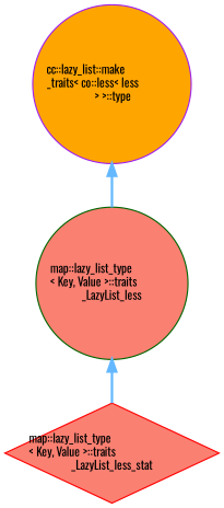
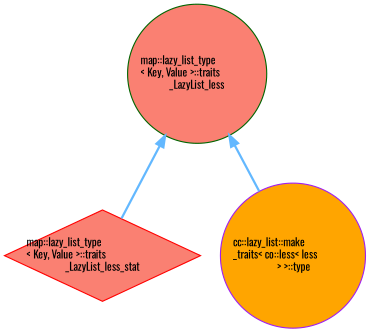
  digraph {
    fontname=Oswald
    node [fillcolor=salmon fontname=Oswald fontsize=10 shape=circle style=filled]
    edge [color=steelblue1 dir=back fontname=Oswald fontsize=10 labelfontname=Helvetica labelfontsize=10 style=bold]
    n1 [color=red fontcolor=black height=0.2 label="map::lazy_list_type\l\< Key, Value \>::traits\l_LazyList_less_stat" shape=diamond width=0.4]
    n2 [color=darkgreen height=0.2 label="map::lazy_list_type\l\< Key, Value \>::traits\l_LazyList_less" width=0.4]
    n3 [color=purple fillcolor=orange height=0.2 label="cc::lazy_list::make\l_traits\< co::less\< less\l \> \>::type" width=0.4]
    n2 -> n1
-   n3 -> n2
+   n2 -> n3
  }
